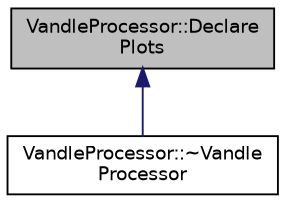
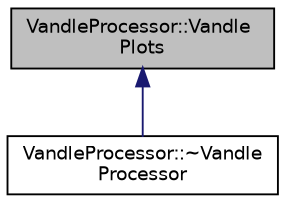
  digraph {
    rankdir=TB
    node [color=black fontname=Helvetica fontsize=10 shape=record style=filled]
-   n1 [fillcolor=grey75 fontcolor=black height=0.2 label="VandleProcessor::Declare\lPlots" width=0.4]
+   n1 [fillcolor=grey75 fontcolor=black height=0.2 label="VandleProcessor::Vandle\lPlots" width=0.4]
    n2 [fillcolor=white height=0.2 label="VandleProcessor::~Vandle\lProcessor" width=0.4]
    n1 -> n2 [color=midnightblue dir=back fontname=Helvetica fontsize=10 labelfontname=Helvetica labelfontsize=10 style=solid]
  }
